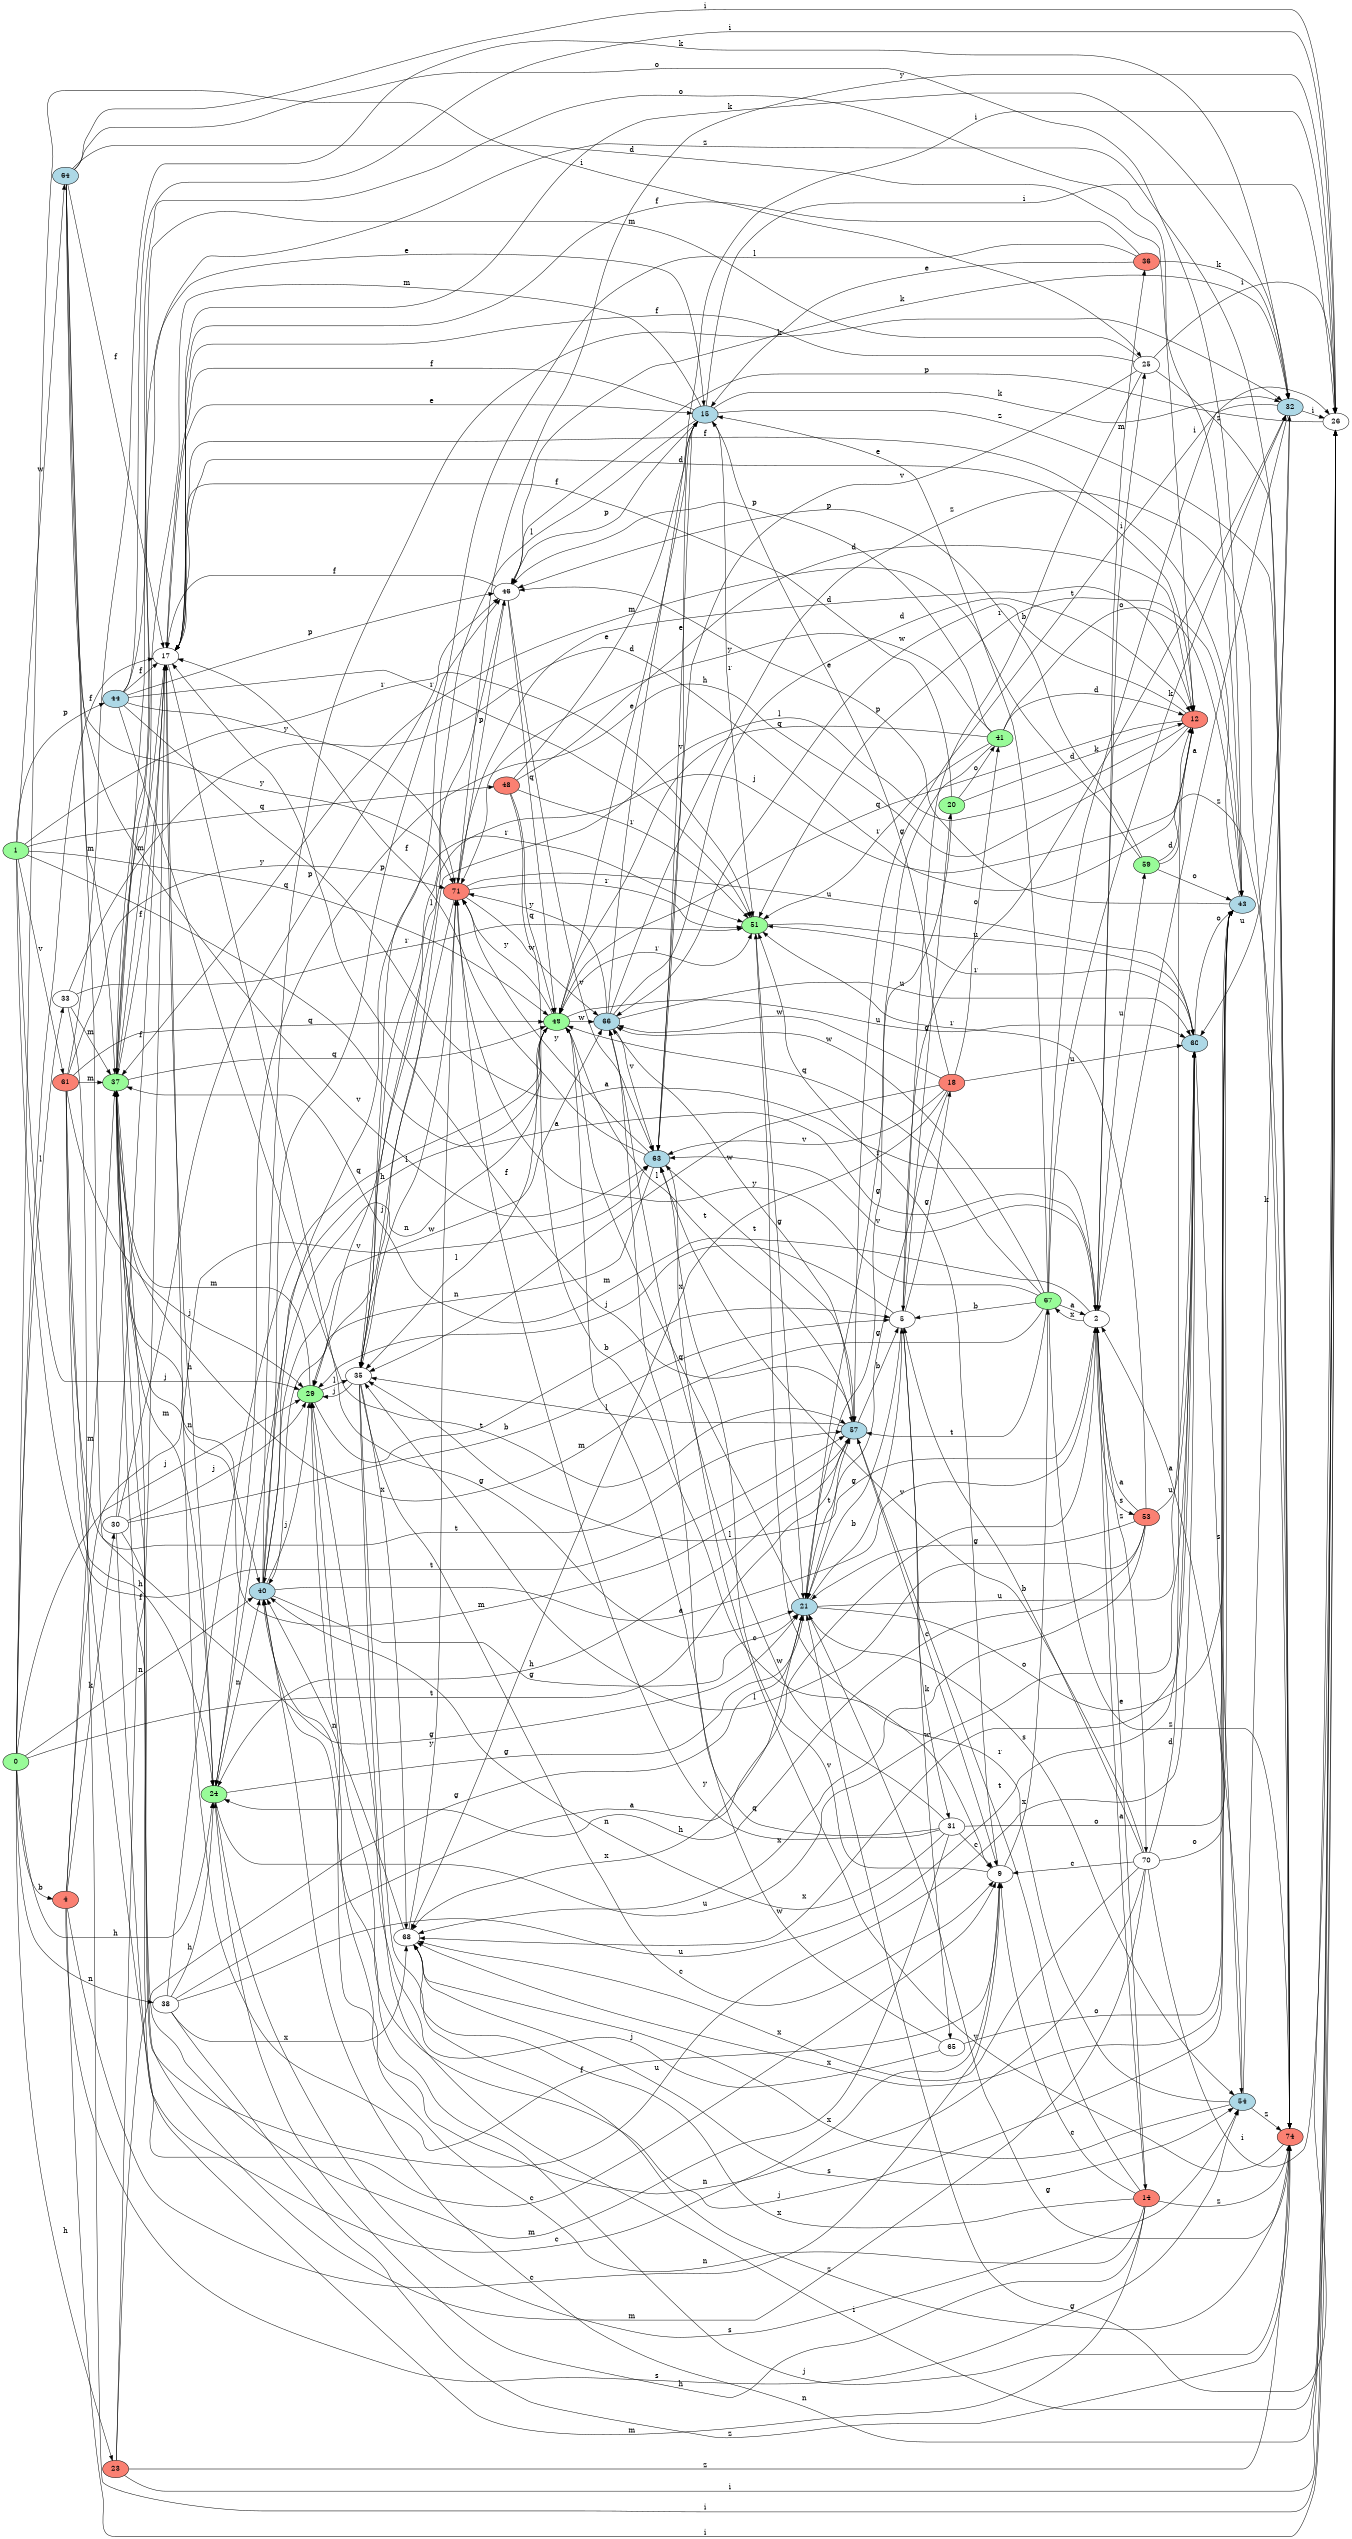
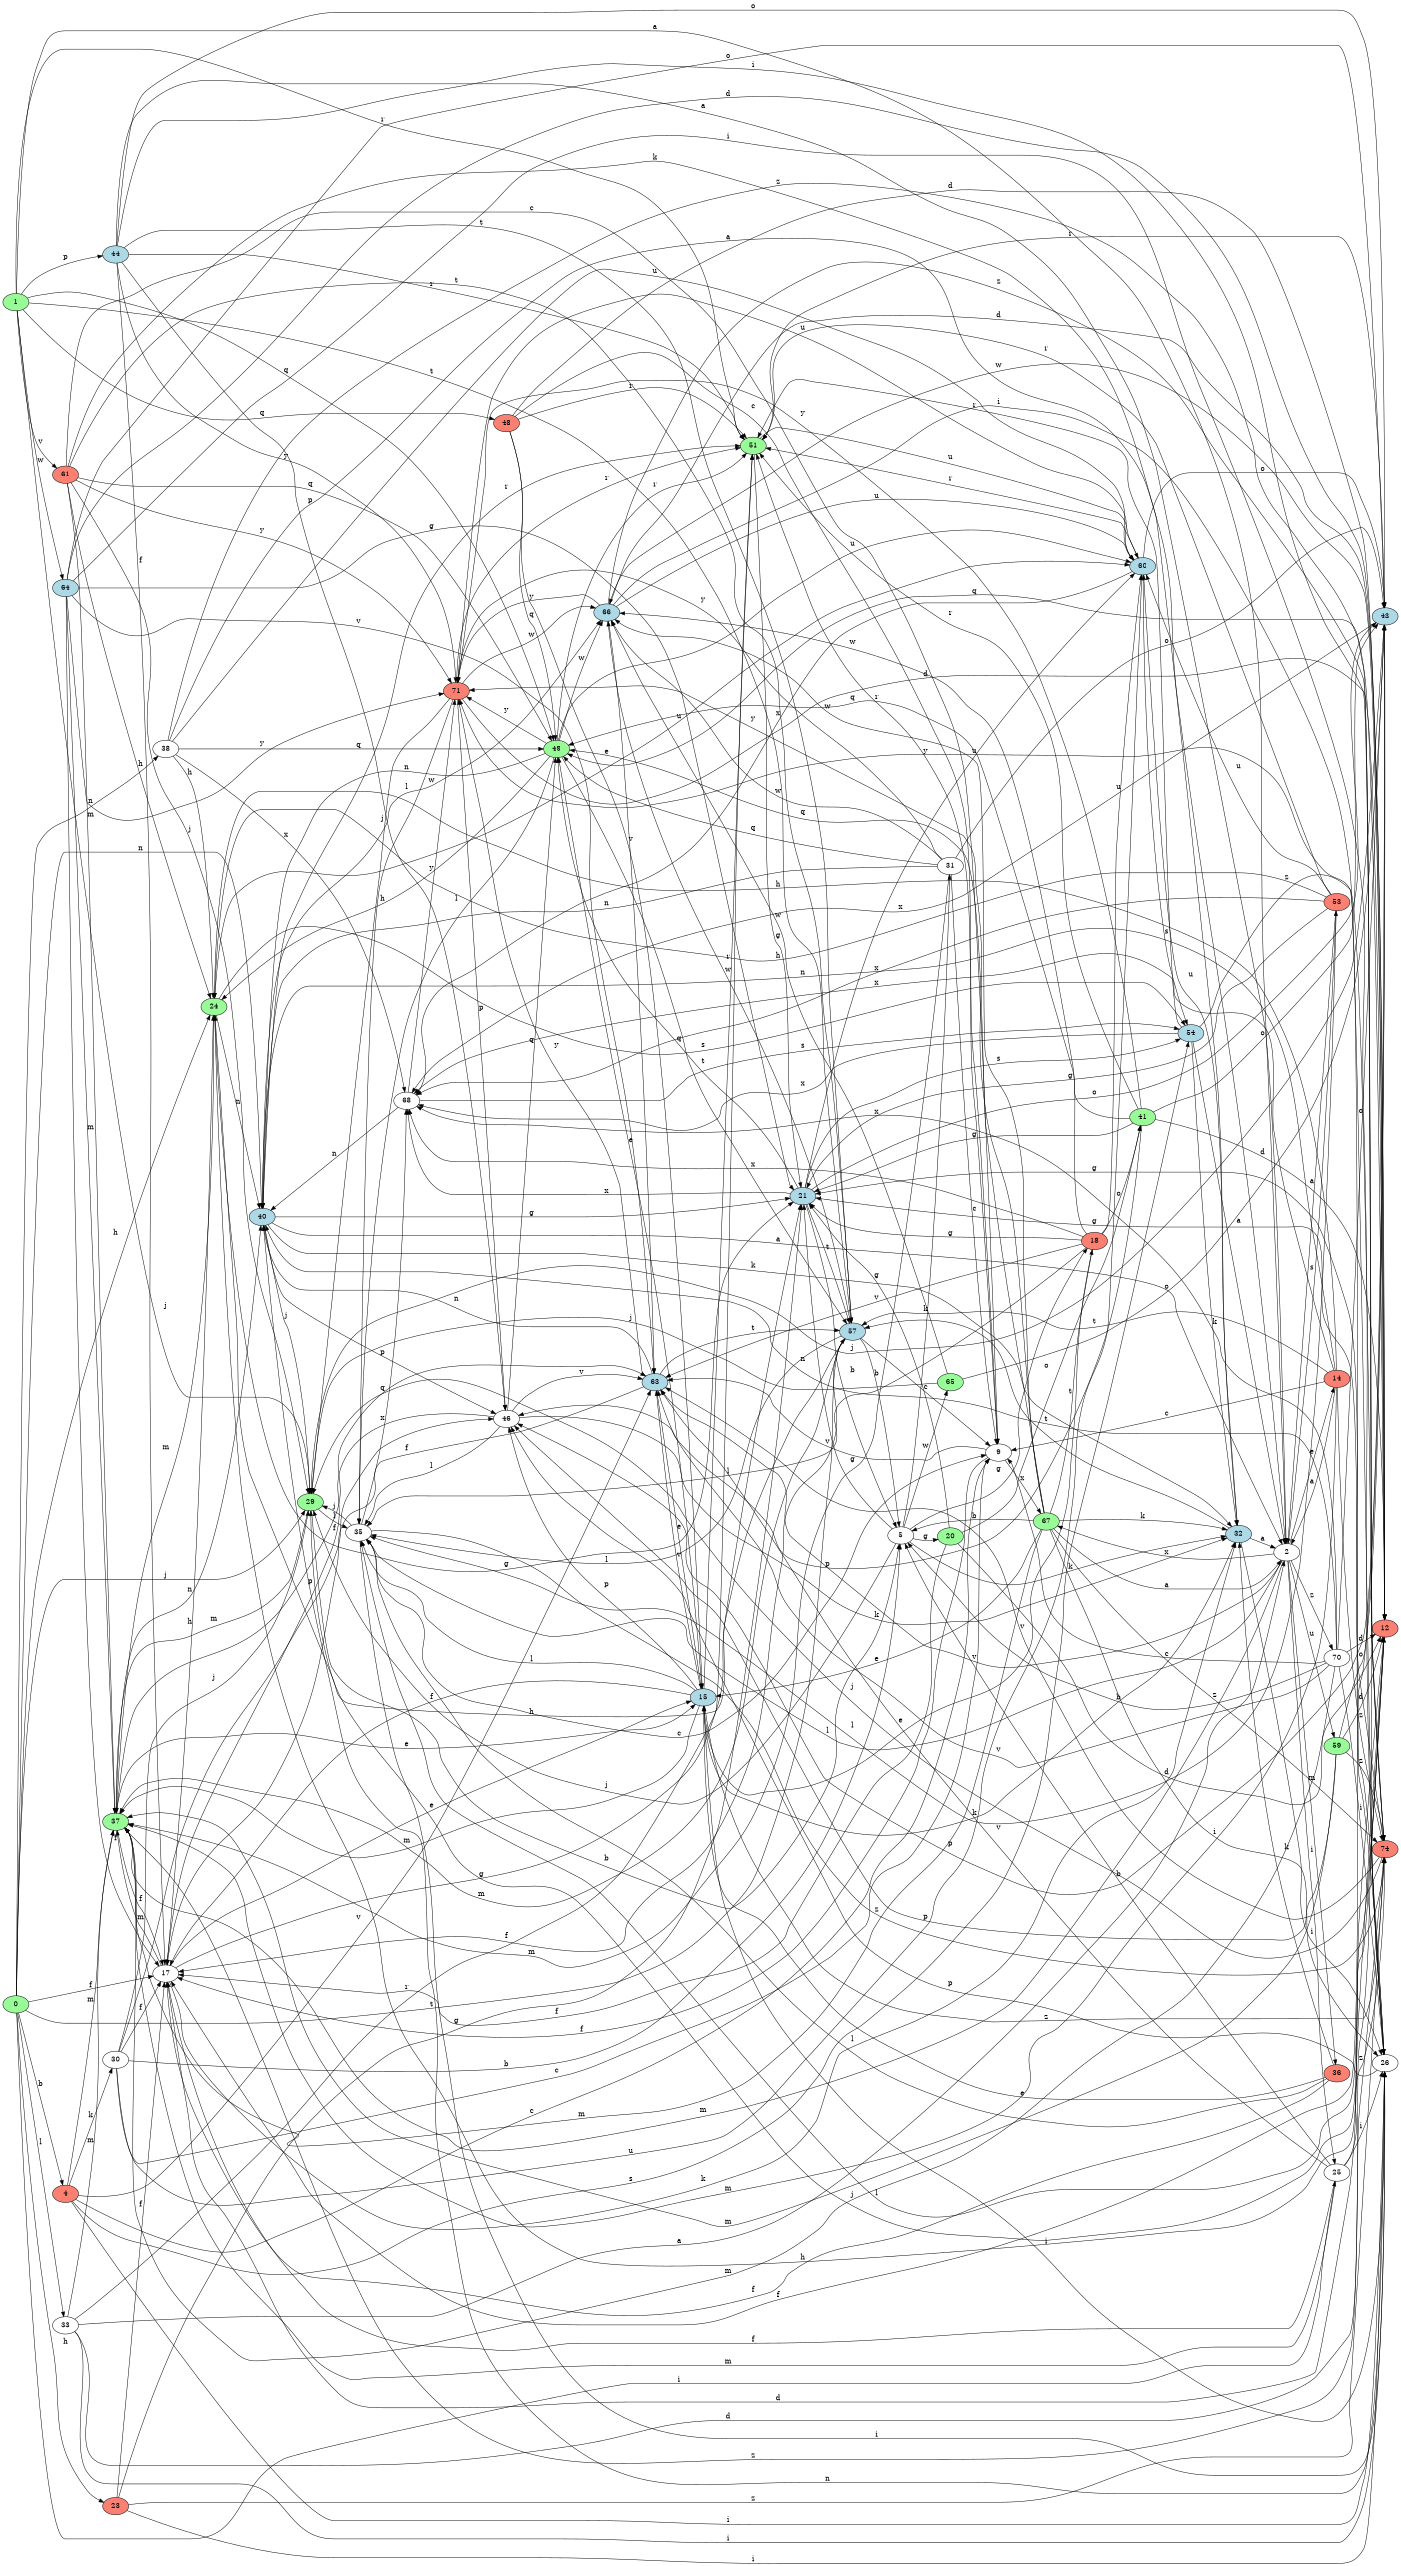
  strict digraph {
    rankdir=LR
    node [fillcolor=white style=filled]
    4 [fillcolor=salmon]
    0 [fillcolor=palegreen]
    17
    23 [fillcolor=salmon]
    24 [fillcolor=palegreen]
    25
    29 [fillcolor=palegreen]
    33
    38
    40 [fillcolor=lightblue]
    57 [fillcolor=lightblue]
    37 [fillcolor=palegreen]
    63 [fillcolor=lightblue]
    9
    26
    30
    54 [fillcolor=lightblue]
    21 [fillcolor=lightblue]
    32 [fillcolor=lightblue]
    12 [fillcolor=salmon]
    15 [fillcolor=lightblue]
    74 [fillcolor=salmon]
    60 [fillcolor=lightblue]
    5
    35
    2
    51 [fillcolor=palegreen]
    49 [fillcolor=palegreen]
    68
    66 [fillcolor=lightblue]
    46
    1 [fillcolor=palegreen]
    44 [fillcolor=lightblue]
    48 [fillcolor=salmon]
    61 [fillcolor=salmon]
    64 [fillcolor=lightblue]
    14 [fillcolor=salmon]
    36 [fillcolor=salmon]
    53 [fillcolor=salmon]
    59 [fillcolor=palegreen]
    67 [fillcolor=palegreen]
    n42 [label=70]
    43 [fillcolor=lightblue]
    71 [fillcolor=salmon]
    18 [fillcolor=salmon]
    20 [fillcolor=palegreen]
    31
-   65
+   65 [fillcolor=palegreen]
    41 [fillcolor=palegreen]
    4 -> 37 [label=m]
    4 -> 63 [label=v]
    4 -> 9 [label=c]
    4 -> 26 [label=i]
    4 -> 30 [label=k]
    4 -> 54 [label=s]
    0 -> 4 [label=b]
    0 -> 17 [label=f]
    0 -> 23 [label=h]
    0 -> 24 [label=h]
    0 -> 25 [label=i]
    0 -> 29 [label=j]
    0 -> 33 [label=l]
    0 -> 38 [label=n]
    0 -> 40 [label=n]
    0 -> 57 [label=t]
    17 -> 24 [label=h]
    17 -> 37 [label=m]
    17 -> 21 [label=g]
    17 -> 32 [label=k]
    17 -> 12 [label=d]
    17 -> 15 [label=e]
    23 -> 17 [label=f]
    23 -> 26 [label=i]
    23 -> 21 [label=g]
    23 -> 74 [label=z]
    24 -> 40 [label=n]
    24 -> 37 [label=m]
    24 -> 54 [label=s]
    24 -> 21 [label=g]
    24 -> 60 [label=u]
    25 -> 17 [label=f]
    25 -> 37 [label=m]
    25 -> 63 [label=v]
    25 -> 26 [label=i]
    25 -> 74 [label=z]
    25 -> 5 [label=b]
    29 -> 37 [label=m]
    29 -> 5 [label=b]
    29 -> 35 [label=l]
    33 -> 37 [label=m]
    33 -> 26 [label=i]
    33 -> 12 [label=d]
+   33 -> 2 [label=a]
    33 -> 51 [label=r]
    38 -> 24 [label=h]
    38 -> 74 [label=z]
    38 -> 60 [label=u]
    38 -> 2 [label=a]
    38 -> 49 [label=q]
    38 -> 68 [label=x]
    40 -> 29 [label=j]
    40 -> 21 [label=g]
    40 -> 32 [label=k]
    40 -> 2 [label=a]
    40 -> 51 [label=r]
    40 -> 66 [label=w]
    40 -> 46 [label=p]
    57 -> 17 [label=f]
    57 -> 24 [label=h]
    57 -> 37 [label=m]
    57 -> 9 [label=c]
    57 -> 5 [label=b]
    57 -> 35 [label=l]
    57 -> 66 [label=w]
    37 -> 17 [label=f]
    37 -> 40 [label=n]
    37 -> 15 [label=e]
    37 -> 74 [label=z]
-   37 -> 49 [label=q]
+   37 -> 63 [label=q]
    63 -> 17 [label=f]
    63 -> 40 [label=n]
    63 -> 57 [label=t]
    63 -> 15 [label=e]
    63 -> 71 [label=y]
    9 -> 17 [label=f]
    9 -> 63 [label=v]
    9 -> 51 [label=r]
    9 -> 67 [label=x]
    26 -> 40 [label=n]
    26 -> 21 [label=g]
    26 -> 46 [label=p]
    26 -> 71 [label=y]
    30 -> 17 [label=f]
    30 -> 29 [label=j]
    30 -> 9 [label=c]
    30 -> 60 [label=u]
    30 -> 5 [label=b]
    30 -> 46 [label=p]
    54 -> 32 [label=k]
    54 -> 74 [label=z]
    54 -> 2 [label=a]
    54 -> 51 [label=r]
    54 -> 68 [label=x]
    21 -> 57 [label=t]
    21 -> 54 [label=s]
    21 -> 60 [label=u]
    21 -> 5 [label=b]
    21 -> 49 [label=q]
    21 -> 68 [label=x]
    21 -> 43 [label=o]
    32 -> 57 [label=t]
    32 -> 26 [label=i]
    32 -> 60 [label=u]
    32 -> 2 [label=a]
    12 -> 24 [label=h]
    12 -> 29 [label=j]
    12 -> 35 [label=l]
    12 -> 49 [label=q]
    12 -> 66 [label=w]
    15 -> 17 [label=f]
    15 -> 37 [label=m]
    15 -> 63 [label=v]
    15 -> 26 [label=i]
    15 -> 32 [label=k]
    15 -> 74 [label=z]
    15 -> 35 [label=l]
    15 -> 51 [label=r]
    15 -> 49 [label=e]
    15 -> 46 [label=p]
    74 -> 29 [label=j]
    74 -> 63 [label=v]
    74 -> 21 [label=g]
    60 -> 54 [label=s]
    60 -> 51 [label=r]
    60 -> 68 [label=x]
    60 -> 43 [label=o]
    5 -> 29 [label=j]
    5 -> 21 [label=g]
    5 -> 32 [label=k]
    5 -> 18 [label=g]
    5 -> 20 [label=g]
    5 -> 31 [label=k]
    5 -> 65 [label=w]
    35 -> 29 [label=j]
    35 -> 9 [label=c]
    35 -> 26 [label=i]
    35 -> 74 [label=z]
    35 -> 68 [label=x]
    2 -> 25 [label=i]
    2 -> 37 [label=m]
    2 -> 63 [label=v]
    2 -> 35 [label=l]
    2 -> 14 [label=e]
    2 -> 36 [label=m]
    2 -> 53 [label=s]
    2 -> 59 [label=u]
    2 -> 67 [label=x]
    2 -> n42 [label=z]
    51 -> 21 [label=g]
    51 -> 60 [label=u]
    49 -> 24 [label=h]
    49 -> 40 [label=n]
    49 -> 57 [label=t]
    49 -> 60 [label=u]
    49 -> 35 [label=l]
    49 -> 51 [label=r]
    49 -> 66 [label=w]
    49 -> 71 [label=y]
    68 -> 40 [label=n]
    68 -> 54 [label=s]
    68 -> 71 [label=y]
    66 -> 63 [label=v]
    66 -> 26 [label=i]
    66 -> 12 [label=d]
    66 -> 74 [label=z]
    66 -> 60 [label=u]
    66 -> 71 [label=y]
    46 -> 17 [label=f]
    46 -> 63 [label=v]
    46 -> 32 [label=k]
    46 -> 35 [label=l]
    46 -> 49 [label=q]
    1 -> 29 [label=j]
    1 -> 57 [label=t]
    1 -> 2 [label=a]
    1 -> 51 [label=r]
    1 -> 49 [label=q]
    1 -> 44 [label=p]
    1 -> 48 [label=q]
    1 -> 61 [label=v]
    1 -> 64 [label=w]
    44 -> 17 [label=f]
    44 -> 57 [label=t]
    44 -> 26 [label=i]
    44 -> 2 [label=a]
    44 -> 51 [label=r]
    44 -> 46 [label=p]
    44 -> 43 [label=o]
    44 -> 71 [label=y]
    48 -> 9 [label=c]
    48 -> 12 [label=d]
    48 -> 15 [label=e]
    48 -> 51 [label=r]
    48 -> 49 [label=q]
    61 -> 24 [label=h]
    61 -> 29 [label=j]
    61 -> 57 [label=t]
    61 -> 37 [label=m]
    61 -> 9 [label=c]
    61 -> 32 [label=k]
    61 -> 49 [label=q]
    61 -> 71 [label=y]
    64 -> 17 [label=f]
    64 -> 37 [label=m]
    64 -> 63 [label=v]
    64 -> 26 [label=i]
    64 -> 21 [label=g]
    64 -> 12 [label=d]
    64 -> 43 [label=o]
    64 -> 71 [label=y]
    14 -> 24 [label=h]
    14 -> 40 [label=n]
    14 -> 57 [label=t]
    14 -> 37 [label=m]
    14 -> 9 [label=c]
    14 -> 74 [label=z]
    14 -> 2 [label=a]
    14 -> 68 [label=x]
    36 -> 17 [label=f]
    36 -> 32 [label=k]
    36 -> 15 [label=e]
    36 -> 35 [label=l]
    53 -> 24 [label=h]
    53 -> 21 [label=g]
    53 -> 60 [label=u]
    53 -> 35 [label=l]
    53 -> 2 [label=a]
    53 -> 51 [label=r]
    53 -> 68 [label=x]
    59 -> 37 [label=m]
    59 -> 12 [label=d]
    59 -> 74 [label=z]
    59 -> 46 [label=p]
    59 -> 43 [label=o]
-   67 -> 57 [label=t]
+   67 -> 18 [label=t]
    67 -> 37 [label=m]
    67 -> 26 [label=i]
    67 -> 32 [label=k]
    67 -> 15 [label=e]
    67 -> 74 [label=z]
    67 -> 5 [label=b]
    67 -> 2 [label=a]
    67 -> 49 [label=q]
    67 -> 66 [label=w]
    67 -> 71 [label=y]
    n42 -> 40 [label=n]
    n42 -> 37 [label=m]
    n42 -> 63 [label=v]
    n42 -> 9 [label=c]
    n42 -> 26 [label=i]
    n42 -> 12 [label=d]
    n42 -> 5 [label=b]
    n42 -> 68 [label=x]
    n42 -> 43 [label=o]
    43 -> 17 [label=f]
    43 -> 29 [label=j]
    43 -> 51 [label=r]
    43 -> 68 [label=x]
    43 -> 46 [label=p]
    71 -> 29 [label=j]
    71 -> 12 [label=d]
    71 -> 60 [label=u]
    71 -> 35 [label=l]
    71 -> 51 [label=r]
    71 -> 66 [label=w]
    71 -> 46 [label=p]
    18 -> 63 [label=v]
    18 -> 21 [label=g]
    18 -> 15 [label=e]
    18 -> 60 [label=u]
    18 -> 35 [label=l]
    18 -> 68 [label=x]
    18 -> 66 [label=w]
    18 -> 41 [label=o]
    20 -> 17 [label=f]
    20 -> 21 [label=g]
    20 -> 12 [label=d]
    20 -> 41 [label=o]
    31 -> 40 [label=n]
    31 -> 37 [label=m]
    31 -> 9 [label=c]
    31 -> 49 [label=q]
    31 -> 66 [label=w]
    31 -> 43 [label=o]
    31 -> 71 [label=y]
    65 -> 29 [label=j]
    65 -> 66 [label=w]
    65 -> 43 [label=o]
    41 -> 21 [label=g]
    41 -> 12 [label=d]
    41 -> 51 [label=r]
    41 -> 49 [label=q]
    41 -> 46 [label=p]
    41 -> 43 [label=o]
    41 -> 71 [label=y]
  }
